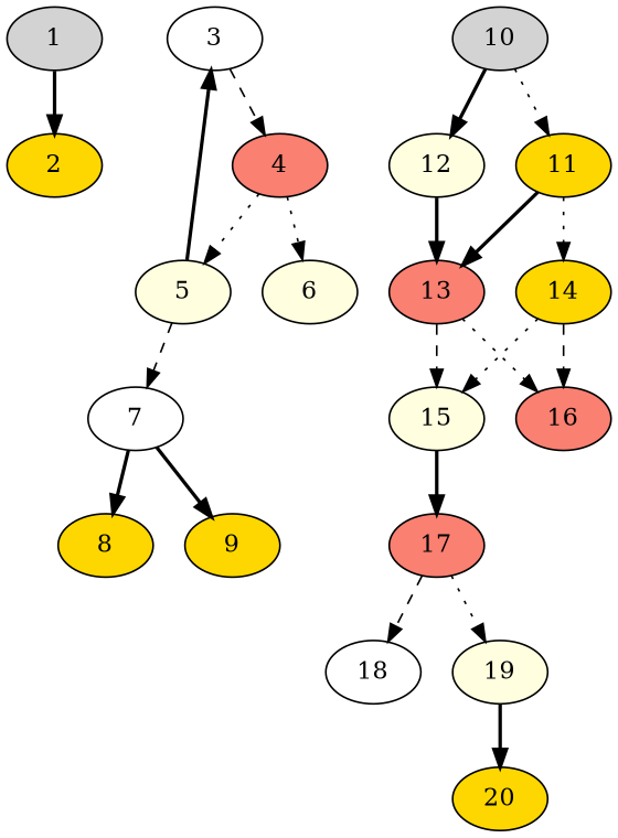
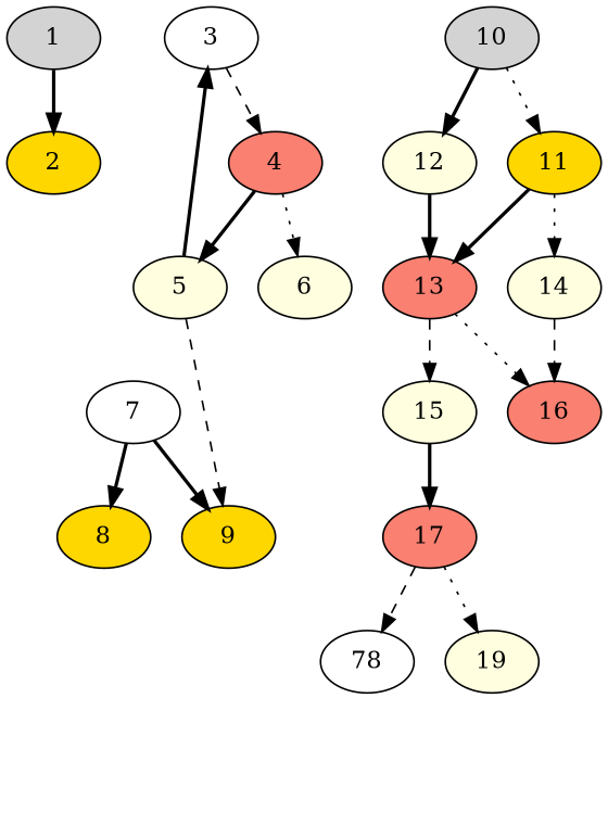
  digraph {
    node [alpha=0.04 fillcolor=lightyellow style=filled]
    edge [style=bold]
    1 [alpha=0.06 expect_size=48466944 fillcolor=lightgrey]
    2 [alpha=0.15 expect_size=37169152 fillcolor=gold]
    3 [alpha=0.14 expect_size=31431680 fillcolor=white]
    4 [alpha=0.03 expect_size=12008448 fillcolor=salmon]
    5 [alpha=0.18 expect_size=13473792]
    6 [alpha=0.19 expect_size=50000896]
    7 [alpha=0.08 expect_size=23065600 fillcolor=white]
    8 [expect_size=10079232 fillcolor=gold]
    9 [alpha=0.17 expect_size=11390976 fillcolor=gold]
    10 [alpha=0.11 expect_size=40877056 fillcolor=lightgrey]
    11 [alpha=0.19 expect_size=39245824 fillcolor=gold]
    12 [alpha=0.10 expect_size=6937600]
    13 [alpha=0.16 expect_size=43424768 fillcolor=salmon]
-   14 [alpha=0.13 expect_size=30358528 fillcolor=gold]
+   14 [alpha=0.13 expect_size=30358528]
    15 [expect_size=37752832]
    16 [alpha=0.14 expect_size=32798720 fillcolor=salmon]
    17 [expect_size=31559680 fillcolor=salmon]
-   18 [expect_size=50948096 fillcolor=white]
+   18 [expect_size=50948096 fillcolor=white label=78]
    19 [alpha=0.03 expect_size=13356032]
-   20 [alpha=0.07 expect_size=5471232 fillcolor=gold]
    1 -> 2
    3 -> 4 [style=dashed]
-   4 -> 5 [style=dotted]
+   4 -> 5
    4 -> 6 [style=dotted]
    5 -> 3
-   5 -> 7 [style=dashed]
+   5 -> 9 [style=dashed]
    7 -> 8
    7 -> 9
    10 -> 11 [style=dotted]
    10 -> 12
    11 -> 13
    11 -> 14 [style=dotted]
    12 -> 13
    13 -> 15 [style=dashed]
    13 -> 16 [style=dotted]
-   14 -> 15 [style=dotted]
    14 -> 16 [style=dashed]
    15 -> 17
    17 -> 18 [style=dashed]
    17 -> 19 [style=dotted]
-   19 -> 20
  }
